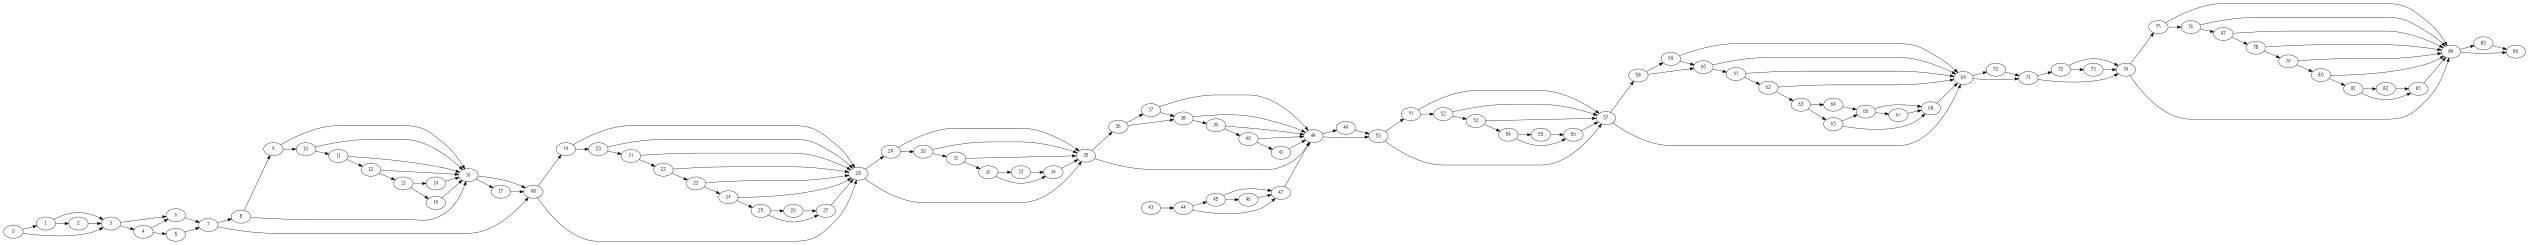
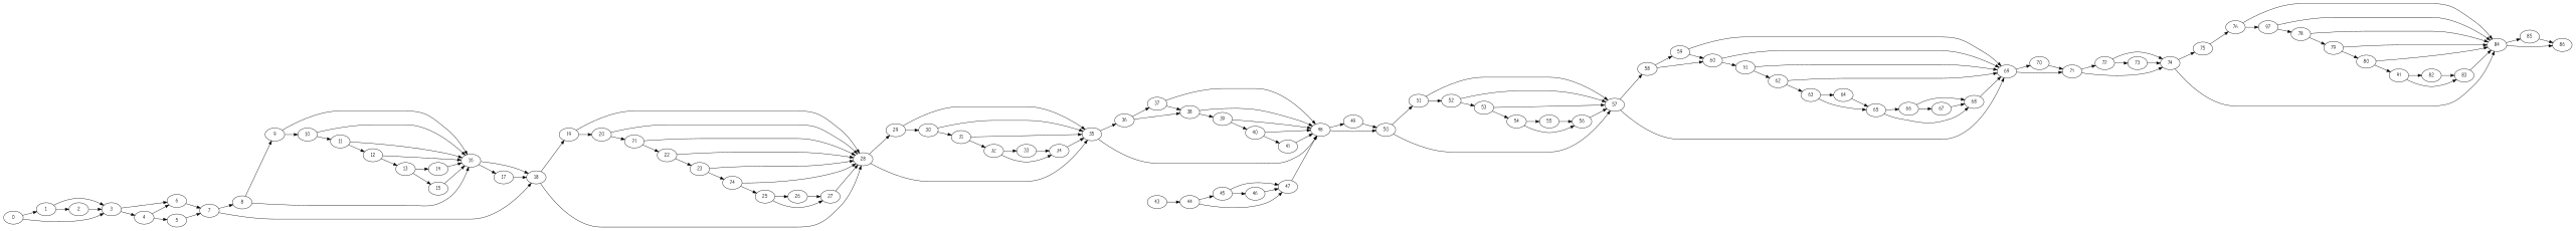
  digraph {
    fontname="Comic Neue"
    rankdir=LR
    node [fontname="Comic Neue"]
    edge [fontname="Comic Neue"]
    0
    1
    3
    2
    4
    6
    5
    7
    8
-   18 [label=98]
+   18
    9
    16
    19
    28
    10
    17
    11
    12
    13
    14
    15
    20
    29
    35
    21
    22
    23
    24
    25
    26
    27
    30
    36
    48
    31
    32
    33
    34
    37
    38
    49
    50
    39
    40
    41
    43
    44
    45
    47
    46
    51
    57
    52
    58
    69
    53
    54
    55
    56
    59
    60
    70
    71
    61
    62
    63
    64
    65
    66
    68
    67
    72
    74
    73
    75
    84
    76
    85
    86
    n80 [label=97]
    78
    79
    80
    81
    82
    83
    0 -> 1
    0 -> 3
    1 -> 3
    1 -> 2
    3 -> 4
    3 -> 6
    2 -> 3
    4 -> 6
    4 -> 5
    6 -> 7
    5 -> 7
    7 -> 8
    7 -> 18
    8 -> 9
    8 -> 16
    18 -> 19
    18 -> 28
    9 -> 16
    9 -> 10
    16 -> 18
    16 -> 17
    19 -> 28
    19 -> 20
    28 -> 29
    28 -> 35
    10 -> 16
    10 -> 11
    17 -> 18
    11 -> 16
    11 -> 12
    12 -> 16
    12 -> 13
    13 -> 14
    13 -> 15
    14 -> 16
    15 -> 16
    20 -> 28
    20 -> 21
    29 -> 35
    29 -> 30
    35 -> 36
    35 -> 48
    21 -> 28
    21 -> 22
    22 -> 28
    22 -> 23
    23 -> 28
    23 -> 24
    24 -> 28
    24 -> 25
    25 -> 26
    25 -> 27
    26 -> 27
    27 -> 28
    30 -> 35
    30 -> 31
    36 -> 37
    36 -> 38
    48 -> 49
    48 -> 50
    31 -> 35
    31 -> 32
    32 -> 33
    32 -> 34
    33 -> 34
    34 -> 35
    37 -> 48
    37 -> 38
    38 -> 48
    38 -> 39
    49 -> 50
    50 -> 51
    50 -> 57
    39 -> 48
    39 -> 40
    40 -> 48
    40 -> 41
    41 -> 48
    43 -> 44
    44 -> 45
    44 -> 47
    45 -> 47
    45 -> 46
    47 -> 48
    46 -> 47
    51 -> 57
    51 -> 52
    57 -> 58
    57 -> 69
    52 -> 57
    52 -> 53
    58 -> 59
    58 -> 60
    69 -> 70
    69 -> 71
    53 -> 57
    53 -> 54
    54 -> 55
    54 -> 56
    55 -> 56
    56 -> 57
    59 -> 69
    59 -> 60
    60 -> 69
    60 -> 61
    70 -> 71
    71 -> 72
    71 -> 74
    61 -> 69
    61 -> 62
    62 -> 69
    62 -> 63
    63 -> 64
    63 -> 65
-   64 -> 66
+   64 -> 65
    65 -> 66
    65 -> 68
    66 -> 68
    66 -> 67
    68 -> 69
    67 -> 68
    72 -> 74
    72 -> 73
    74 -> 75
    74 -> 84
    73 -> 74
-   75 -> 84
    75 -> 76
    84 -> 85
    84 -> 86
    76 -> 84
    76 -> n80
    85 -> 86
    n80 -> 84
    n80 -> 78
    78 -> 84
    78 -> 79
    79 -> 84
    79 -> 80
    80 -> 84
    80 -> 81
    81 -> 82
    81 -> 83
    82 -> 83
    83 -> 84
  }
